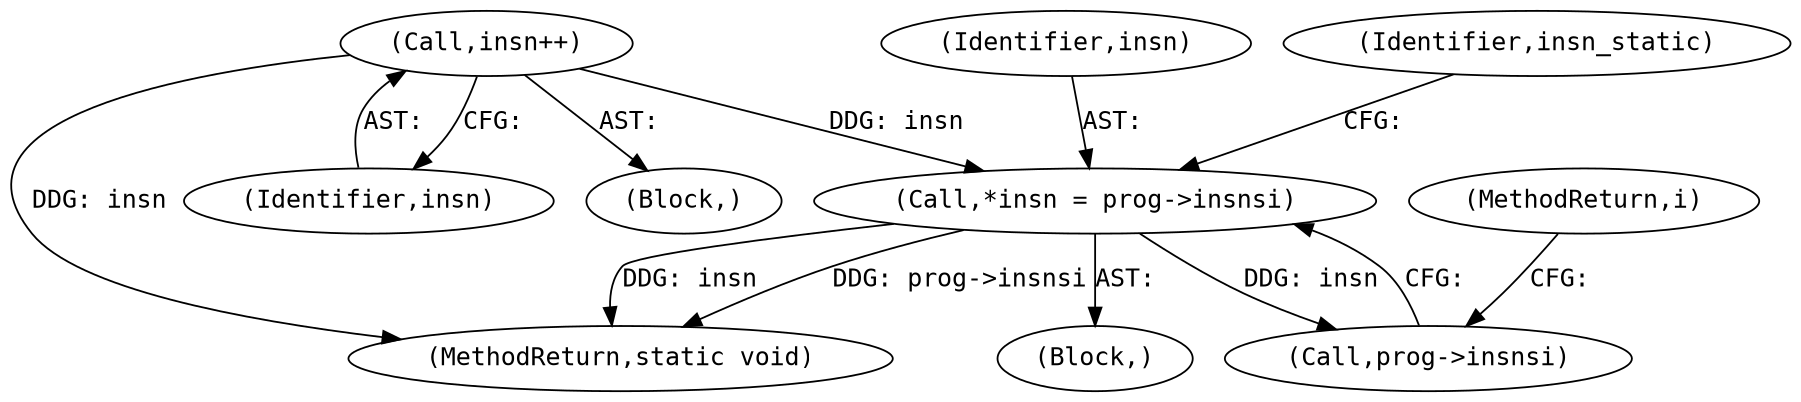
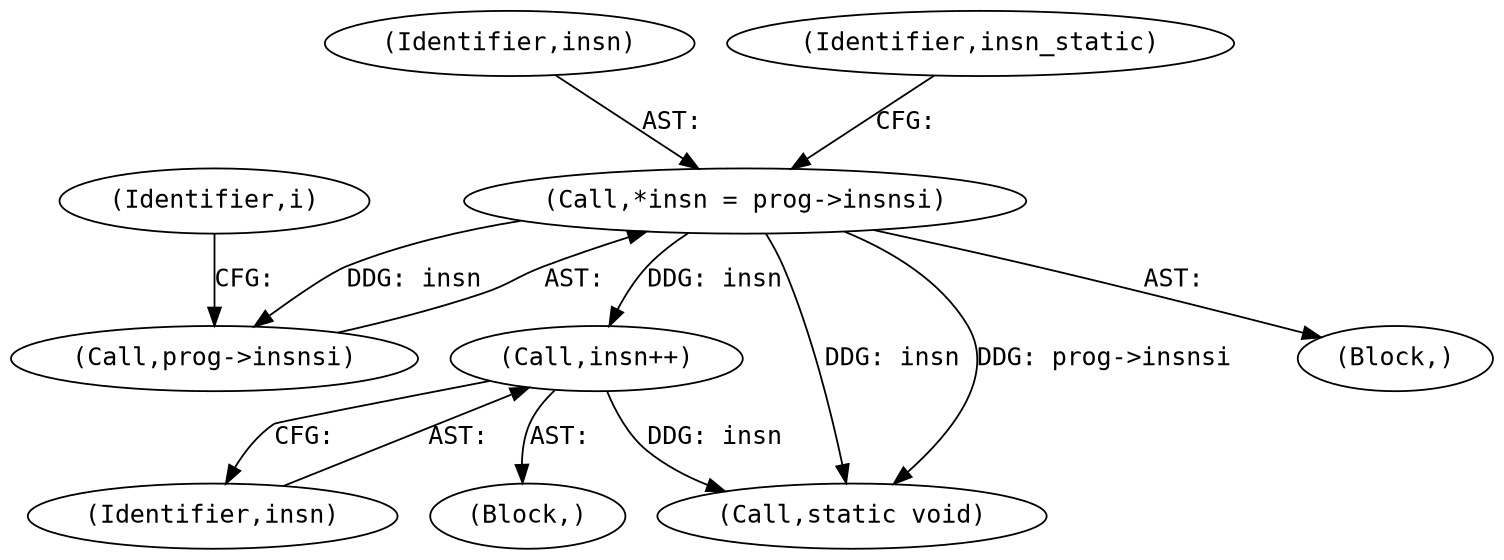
  digraph {
    fontname="DejaVu Sans Mono"
    node [fontname="DejaVu Sans Mono"]
    edge [fontname="DejaVu Sans Mono"]
    n1 [label="(Call,*insn = prog->insnsi)"]
    n2 [label="(Call,insn++)"]
    n3 [label="(Call,prog->insnsi)"]
-   n4 [label="(MethodReturn,static void)"]
+   n4 [label="(Call,static void)"]
    n5 [label="(Block,)"]
    n6 [label="(Identifier,insn)"]
    n7 [label="(Block,)"]
-   n8 [label="(MethodReturn,i)"]
+   n8 [label="(Identifier,i)"]
    n9 [label="(Identifier,insn)"]
    n10 [label="(Identifier,insn_static)"]
-   n2 -> n1 [label="DDG: insn"]
+   n1 -> n2 [label="DDG: insn"]
    n1 -> n3 [label="DDG: insn"]
    n1 -> n4 [label="DDG: insn"]
    n1 -> n4 [label="DDG: prog->insnsi"]
    n1 -> n5 [label="AST: "]
    n2 -> n4 [label="DDG: insn"]
    n2 -> n6 [label="CFG: "]
    n2 -> n7 [label="AST: "]
-   n3 -> n1 [label="CFG: "]
+   n3 -> n1 [label="AST: "]
    n6 -> n2 [label="AST: "]
    n8 -> n3 [label="CFG: "]
    n9 -> n1 [label="AST: "]
    n10 -> n1 [label="CFG: "]
  }
